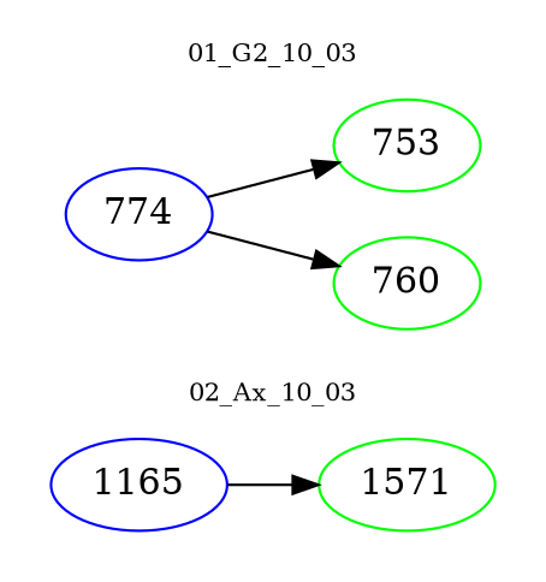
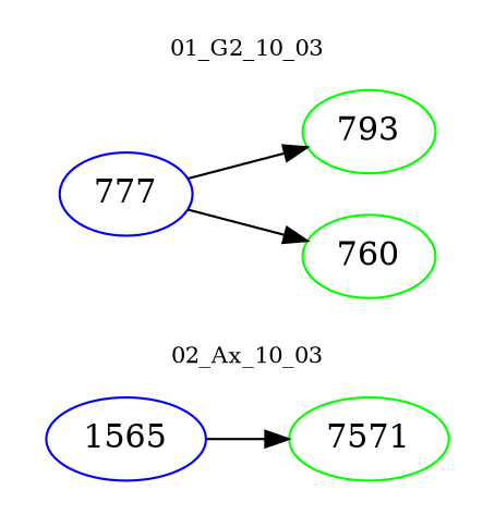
  digraph {
    rankdir=LR
    node [color=green]
    edge [color=black]
-   n1 [color=blue label=1165]
-   n2 [label=1571]
-   n3 [color=blue label=774]
+   n1 [color=blue label=1565]
+   n2 [label=7571]
+   n3 [color=blue label=777]
    n4 [label=760]
-   n5 [label=753]
+   n5 [label=793]
    subgraph cluster_1 {
      color=white
      fontsize=10
      label="02_Ax_10_03"
      n1
      n2
    }
    subgraph cluster_2 {
      color=white
      fontsize=10
      label="01_G2_10_03"
      n3
      n4
      n5
    }
    n1 -> n2
    n3 -> n4
    n3 -> n5
  }
